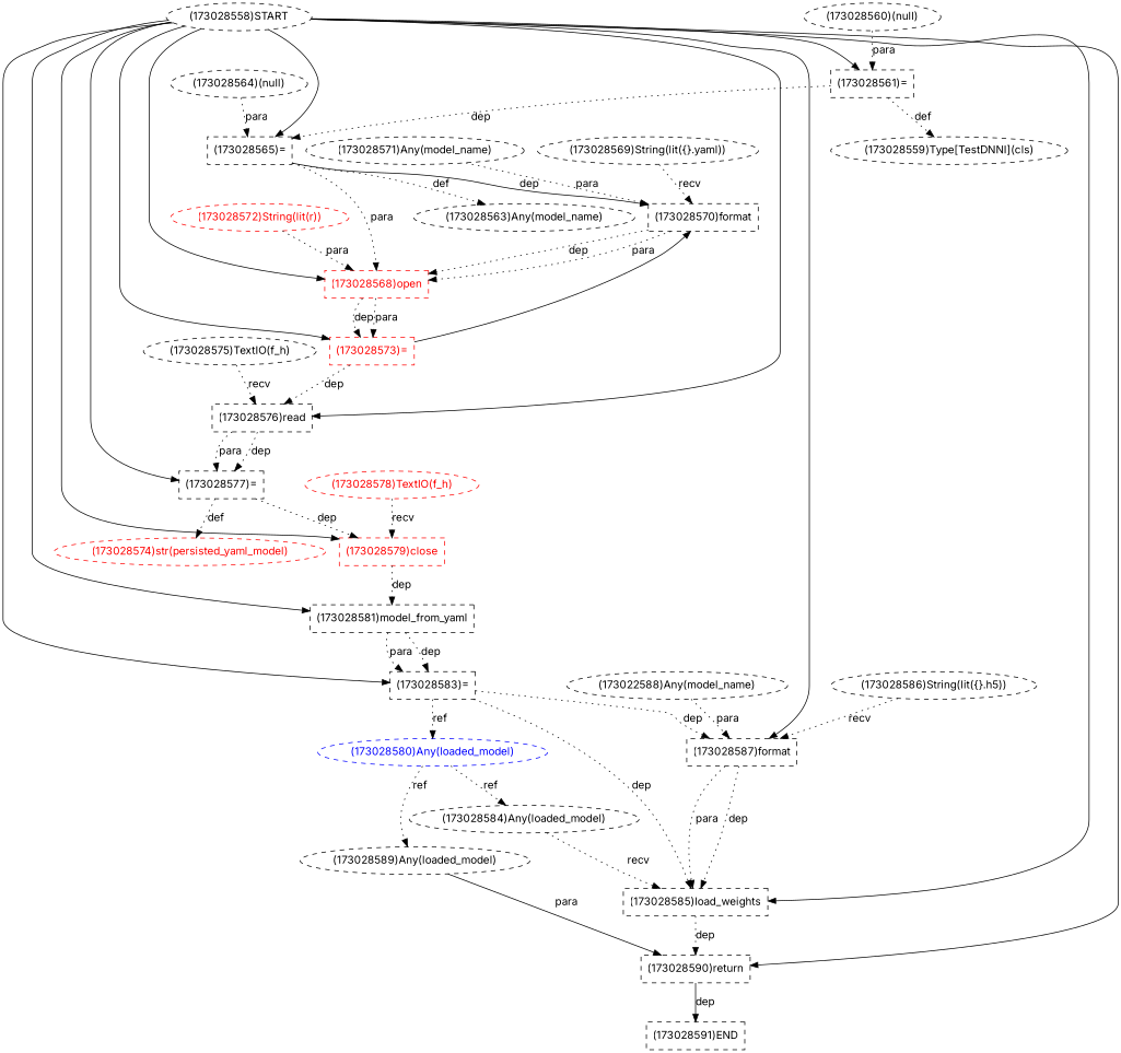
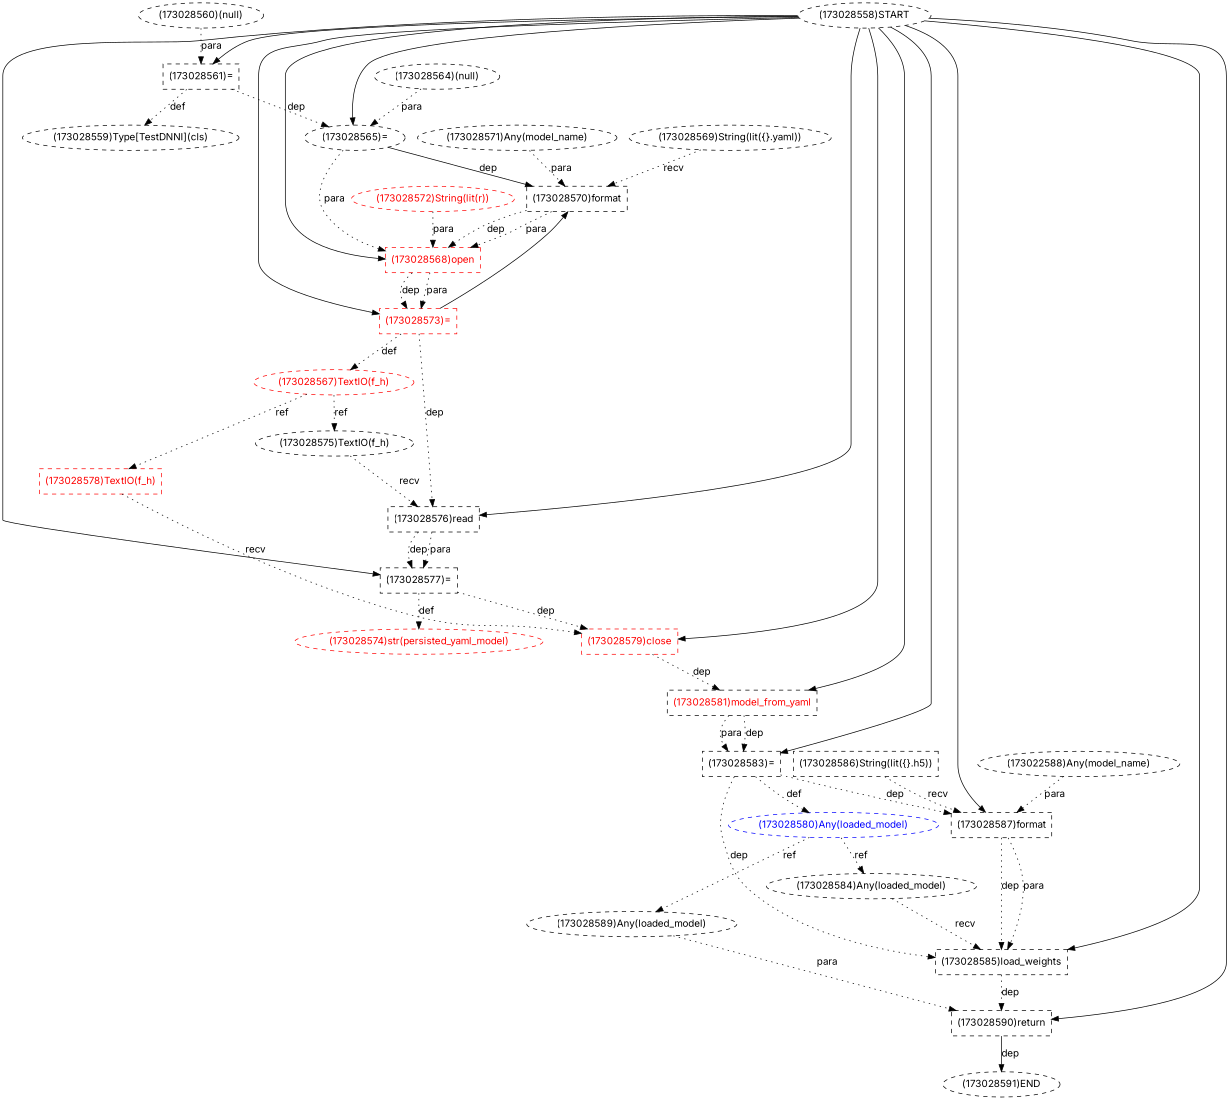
  digraph {
    fontname=Inter
    node [fontname=Inter shape=ellipse style=dashed]
    edge [fontname=Inter style=dotted]
    n1 [color=red fontcolor=red label="(173028579)close" shape=box]
-   n2 [label="(173028581)model_from_yaml" shape=box]
+   n2 [label="(173028581)model_from_yaml" shape=box fontcolor=red]
    n3 [label="(173028583)=" shape=box]
    n4 [label="(173028559)Type[TestDNNI](cls)"]
    n5 [label="(173028561)=" shape=box]
-   n6 [label="(173028565)=" shape=box]
+   n6 [label="(173028565)="]
    n7 [label="(173028570)format" shape=box]
    n8 [color=red fontcolor=red label="(173028568)open" shape=box]
-   n9 [label="(173028563)Any(model_name)"]
    n10 [label="(173028564)(null)"]
    n11 [label="(173028585)load_weights" shape=box]
    n12 [color=blue fontcolor=blue label="(173028580)Any(loaded_model)"]
    n13 [label="(173028587)format" shape=box]
-   n14 [label="(173028591)END" shape=box]
+   n14 [label="(173028591)END" shape=""]
    n15 [label="(173028589)Any(loaded_model)"]
    n16 [label="(173028590)return" shape=box]
    n17 [label="(173028584)Any(loaded_model)"]
    n18 [label="(173028571)Any(model_name)"]
    n19 [color=red fontcolor=red label="(173028573)=" shape=box]
    n20 [label="(173028576)read" shape=box]
+   n21 [color=red fontcolor=red label="(173028567)TextIO(f_h)"]
    n22 [label="(173028569)String(lit({}.yaml))"]
    n23 [color=red fontcolor=red label="(173028574)str(persisted_yaml_model)"]
    n24 [color=red fontcolor=red label="(173028572)String(lit(r))"]
    n25 [label="(173028558)START" shape=""]
    n26 [label="(173028577)=" shape=box]
    n27 [label="(173022588)Any(model_name)"]
    n28 [label="(173028560)(null)"]
    n29 [label="(173028575)TextIO(f_h)"]
-   n30 [color=red fontcolor=red label="(173028578)TextIO(f_h)"]
-   n31 [label="(173028586)String(lit({}.h5))"]
+   n30 [color=red fontcolor=red label="(173028578)TextIO(f_h)" shape=box]
+   n31 [label="(173028586)String(lit({}.h5))" shape=box]
    n1 -> n2 [label=dep]
    n2 -> n3 [label=dep]
    n2 -> n3 [label=para]
    n3 -> n11 [label=dep]
-   n3 -> n12 [label=ref]
+   n3 -> n12 [label=def]
    n3 -> n13 [label=dep]
    n5 -> n4 [label=def]
    n5 -> n6 [label=dep]
    n6 -> n7 [label=dep style=solid]
    n6 -> n8 [label=para]
-   n6 -> n9 [label=def]
    n7 -> n8 [label=dep]
    n7 -> n8 [label=para]
    n8 -> n19 [label=dep]
    n8 -> n19 [label=para]
    n10 -> n6 [label=para]
    n11 -> n16 [label=dep]
    n12 -> n15 [label=ref]
    n12 -> n17 [label=ref]
    n13 -> n11 [label=dep]
    n13 -> n11 [label=para]
-   n15 -> n16 [label=para style=solid]
+   n15 -> n16 [label=para]
    n16 -> n14 [label=dep style=solid]
    n17 -> n11 [label=recv]
    n18 -> n7 [label=para]
    n19 -> n7 [style=solid]
    n19 -> n20 [label=dep]
+   n19 -> n21 [label=def]
    n20 -> n26 [label=dep]
    n20 -> n26 [label=para]
+   n21 -> n29 [label=ref]
+   n21 -> n30 [label=ref]
    n22 -> n7 [label=recv]
    n24 -> n8 [label=para]
    n25 -> n1 [style=solid]
    n25 -> n2 [style=solid]
    n25 -> n3 [style=solid]
    n25 -> n5 [style=solid]
    n25 -> n6 [style=solid]
    n25 -> n8 [style=solid]
    n25 -> n11 [style=solid]
    n25 -> n13 [style=solid]
    n25 -> n16 [style=solid]
    n25 -> n19 [style=solid]
    n25 -> n20 [style=solid]
    n25 -> n26 [style=solid]
    n26 -> n1 [label=dep]
    n26 -> n23 [label=def]
    n27 -> n13 [label=para]
    n28 -> n5 [label=para]
    n29 -> n20 [label=recv]
    n30 -> n1 [label=recv]
    n31 -> n13 [label=recv]
  }
